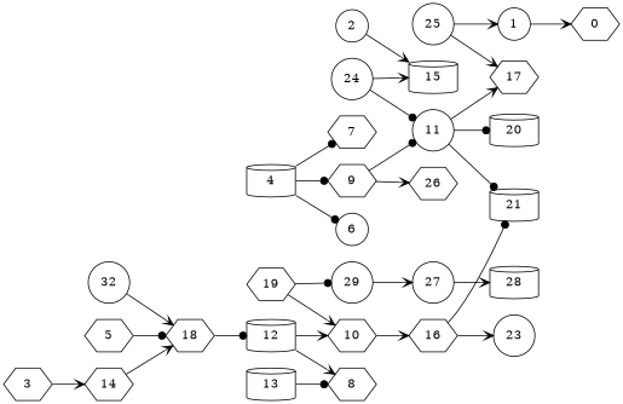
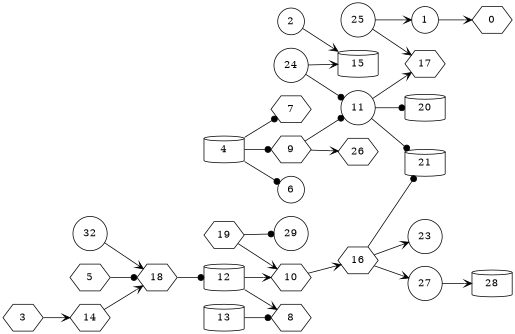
  digraph {
    rankdir=LR
    node [shape=hexagon]
    edge [arrowhead=vee]
    14
    18
    12 [shape=cylinder]
    10
    8
    24 [shape=circle]
    11 [shape=circle]
    15 [shape=cylinder]
    17
    20 [shape=cylinder]
    21 [shape=cylinder]
    4 [shape=cylinder]
    7
    9
    6 [shape=circle]
    26
    29 [shape=circle]
    19
    16
    25 [shape=circle]
    1 [shape=circle]
    0
    23 [shape=circle]
    27 [shape=circle]
    13 [shape=cylinder]
    28 [shape=cylinder]
    3
    n28 [label=32 shape=circle]
    5
    2 [shape=circle]
    14 -> 18
    18 -> 12 [arrowhead=dot]
    12 -> 10
    12 -> 8
    10 -> 16
    24 -> 11 [arrowhead=dot]
    24 -> 15
    11 -> 17
    11 -> 20 [arrowhead=dot]
    11 -> 21 [arrowhead=dot]
    4 -> 7 [arrowhead=dot]
    4 -> 9 [arrowhead=dot]
    4 -> 6 [arrowhead=dot]
    9 -> 11 [arrowhead=dot]
    9 -> 26
    19 -> 10
    19 -> 29 [arrowhead=dot]
    16 -> 21 [arrowhead=dot]
    16 -> 23
-   29 -> 27
+   16 -> 27
    25 -> 17
    25 -> 1
    1 -> 0
    27 -> 28
    13 -> 8 [arrowhead=dot]
    3 -> 14
    n28 -> 18
    5 -> 18 [arrowhead=dot]
    2 -> 15
  }
